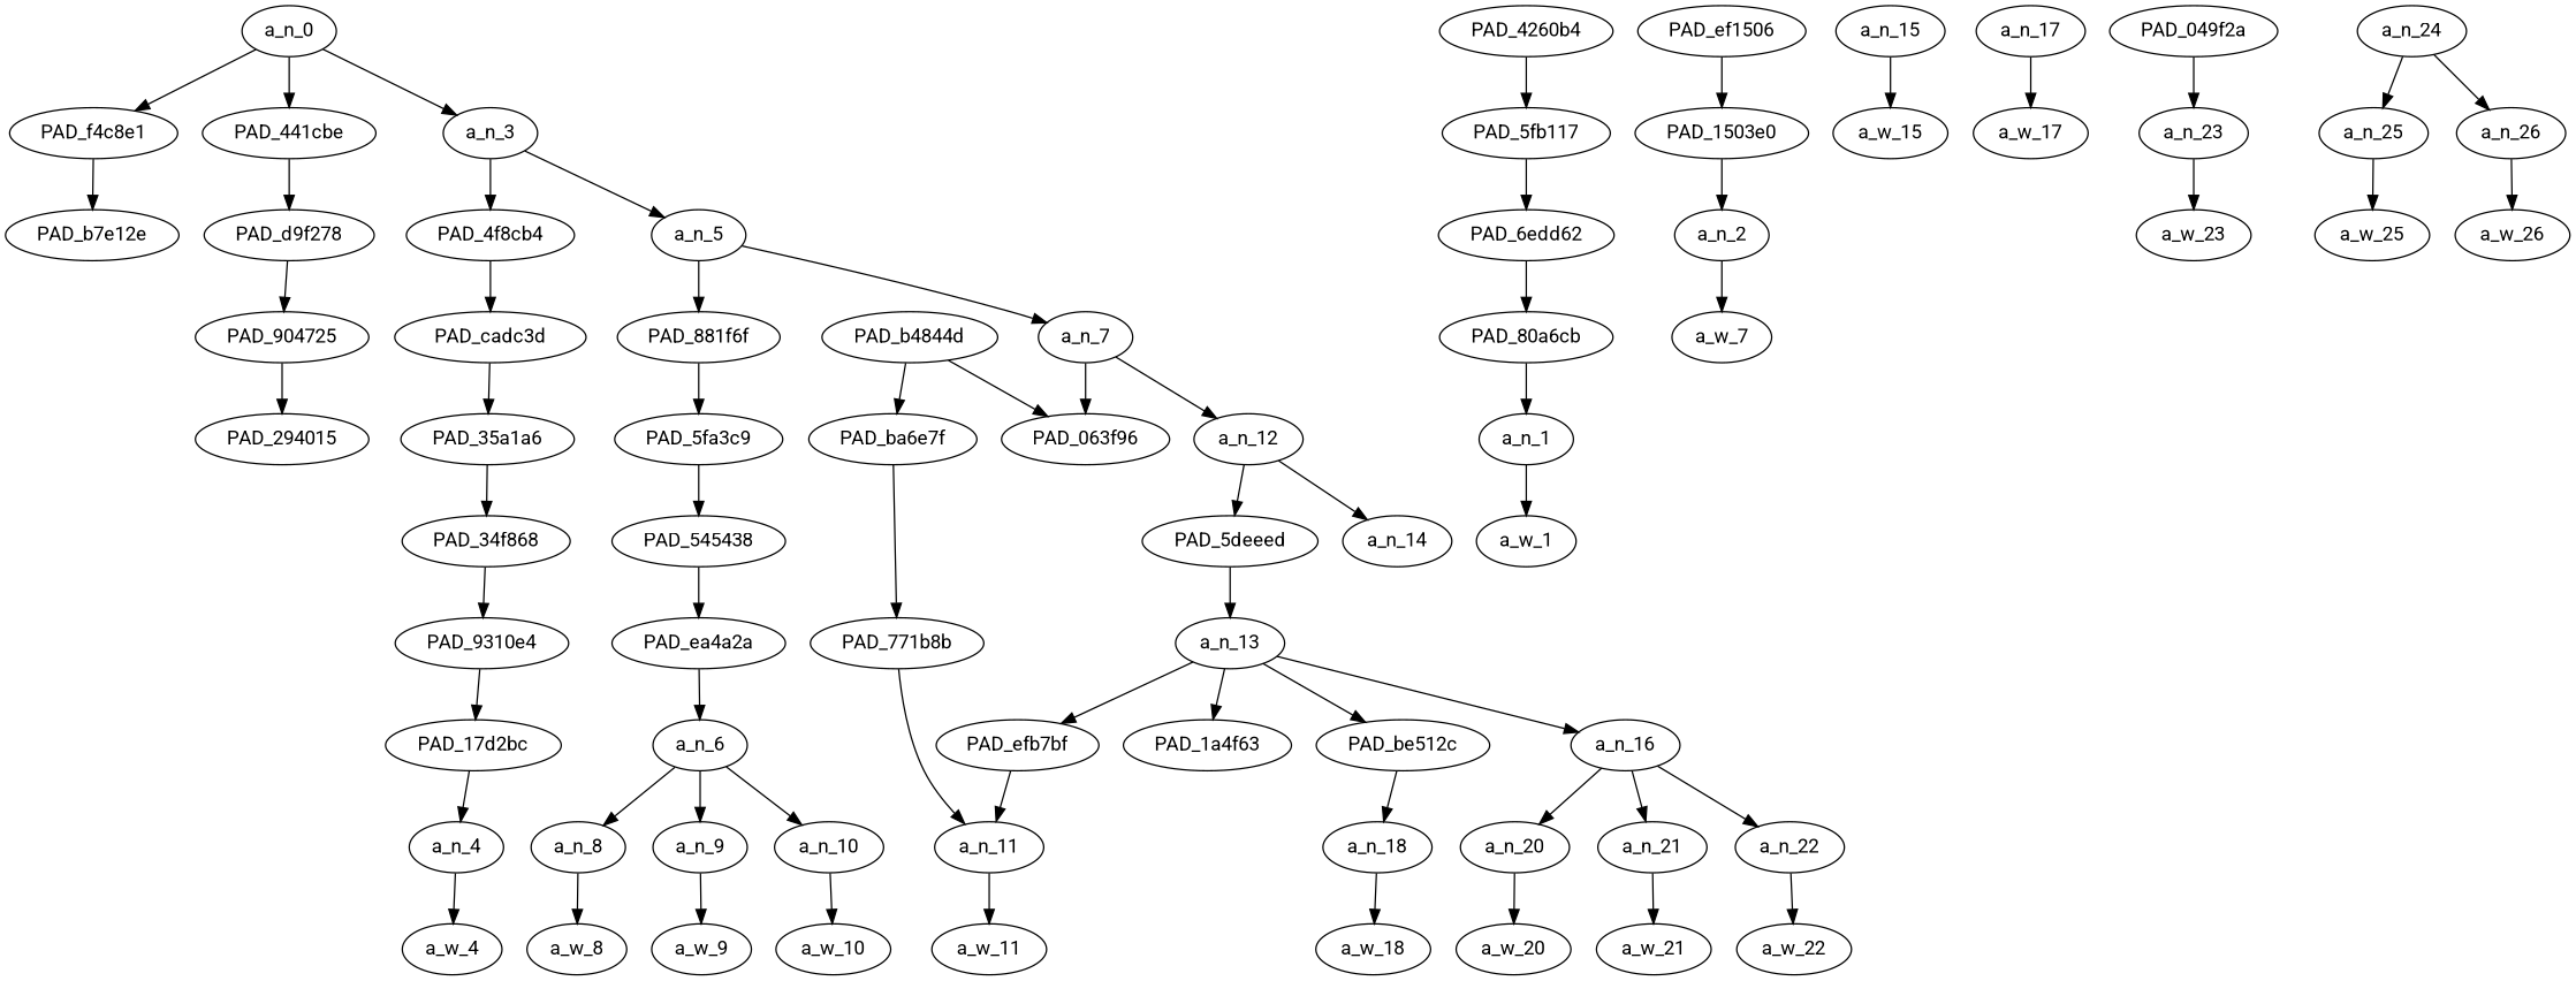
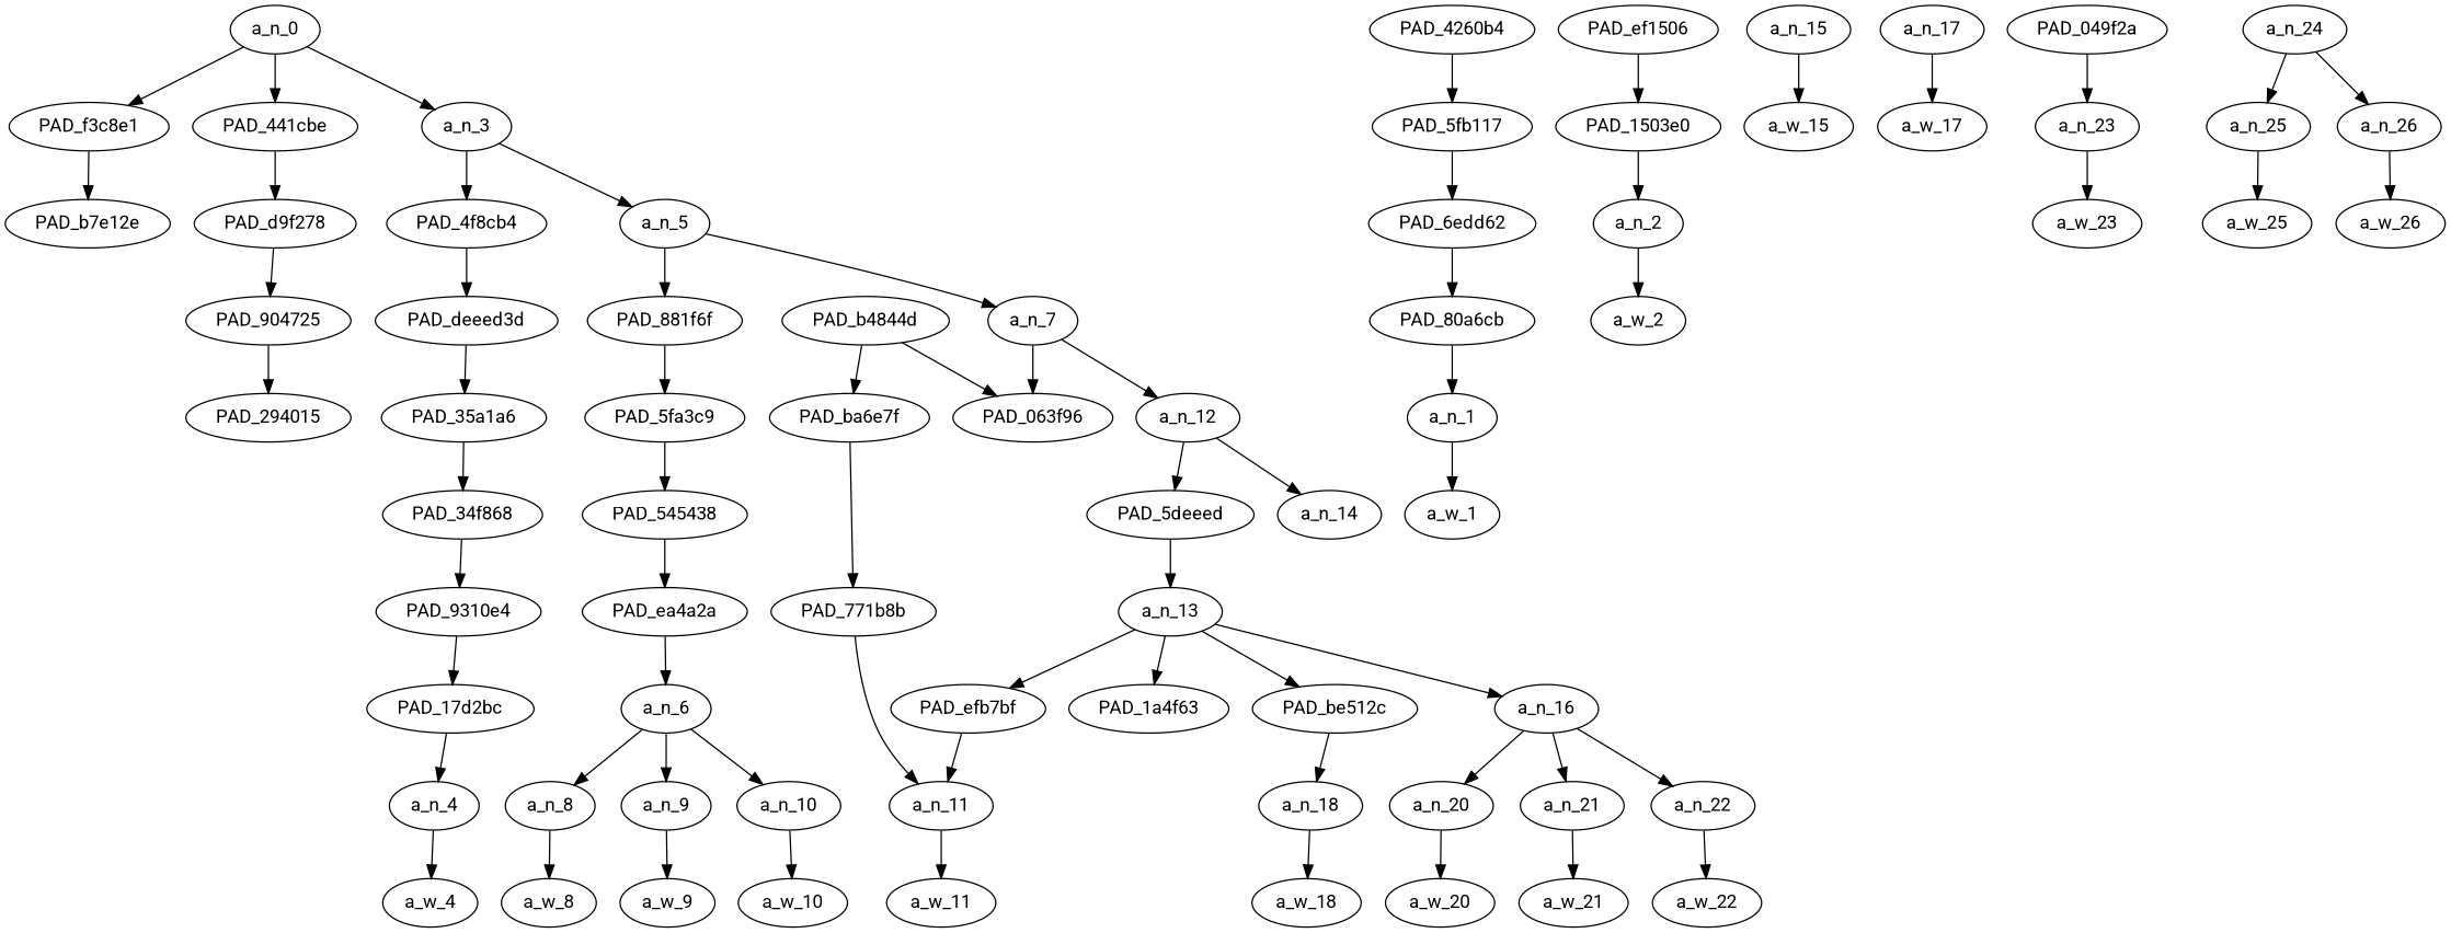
  strict digraph {
    fontname=Roboto
    node [div_dir=1 fontname=Roboto index=0 level=1 text_span="[0]" value=0.04989200]
    edge [fontname=Roboto]
    a_n_0 [level=9 text_span="[0, 1, 2, 3, 4, 5, 6, 7, 8, 9, 10, 11, 12, 13, 14, 15]" value=0.99999997]
-   PAD_f4c8e1 [level=8]
+   PAD_f4c8e1 [level=8 label=PAD_f3c8e1]
    PAD_441cbe [index=1 level=8 text_span="[1]" value=0.03616883]
    a_n_3 [index=2 level=8 text_span="[2, 3, 4, 5, 6, 7, 8, 9, 10, 11, 12, 13, 14, 15]" value=0.91299887]
    PAD_b7e12e [level=7]
    PAD_d9f278 [index=1 level=7 text_span="[1]" value=0.03616883]
    PAD_4f8cb4 [div_dir=-1 index=2 level=7 text_span="[2]" value=0.05497139]
    a_n_5 [index=3 level=7 text_span="[3, 4, 5, 6, 7, 8, 9, 10, 11, 12, 13, 14, 15]" value=0.85715473]
    PAD_904725 [index=1 level=6 text_span="[1]" value=0.03616883]
-   PAD_cadc3d [div_dir=-1 index=2 level=6 text_span="[2]" value=0.05497139]
+   PAD_cadc3d [div_dir=-1 index=2 level=6 text_span="[2]" value=0.05497139 label=PAD_deeed3d]
    PAD_881f6f [index=3 level=6 text_span="[3, 4, 5]" value=0.38088581]
    a_n_7 [index=4 level=6 text_span="[6, 7, 8, 9, 10, 11, 12, 13, 14, 15]" value=0.47531506]
    PAD_4260b4 [level=5]
    PAD_5fb117 [level=4]
    PAD_6edd62 [level=3]
    PAD_80a6cb [level=2]
    a_n_1
    a_w_1 [div_dir=0 level=0 value=you]
    PAD_294015 [index=1 level=5 text_span="[1]" value=0.03616883]
    PAD_ef1506 [index=1 level=3 text_span="[1]" value=0.03616883]
    PAD_1503e0 [index=1 level=2 text_span="[1]" value=0.03616883]
    a_n_2 [index=1 text_span="[1]" value=0.03616883]
-   a_w_2 [div_dir=0 index=1 level=0 text_span="[1]" value=just label=a_w_7]
+   a_w_2 [div_dir=0 index=1 level=0 text_span="[1]" value=just]
    PAD_35a1a6 [div_dir=-1 index=2 level=5 text_span="[2]" value=0.05497139]
    PAD_5fa3c9 [index=3 level=5 text_span="[3, 4, 5]" value=0.38088581]
    PAD_063f96 [div_dir=-1 index=4 level=5 text_span="[6]" value=0.03505637]
    a_n_12 [index=5 level=5 text_span="[7, 8, 9, 10, 11, 12, 13, 14, 15]" value=0.43990532]
    PAD_34f868 [div_dir=-1 index=2 level=4 text_span="[2]" value=0.05497139]
    PAD_9310e4 [div_dir=-1 index=2 level=3 text_span="[2]" value=0.05497139]
    PAD_17d2bc [div_dir=-1 index=2 level=2 text_span="[2]" value=0.05497139]
    a_n_4 [div_dir=-1 index=2 text_span="[2]" value=0.05497139]
    a_w_4 [div_dir=0 index=2 level=0 text_span="[2]" value=wrote]
    PAD_545438 [index=3 level=4 text_span="[3, 4, 5]" value=0.38088581]
    PAD_5deeed [index=5 level=4 text_span="[7, 8, 9, 10, 11, 12]" value=0.32362657]
    a_n_14 [div_dir=-1 index=6 level=4 text_span="[13, 14, 15]" value=0.11588696]
    PAD_ea4a2a [index=3 level=3 text_span="[3, 4, 5]" value=0.38088581]
    a_n_6 [index=3 level=2 text_span="[3, 4, 5]" value=0.38088581]
    a_n_8 [index=3 text_span="[3]" value=0.05072815]
    a_n_9 [index=4 text_span="[4]" value=0.26679191]
    a_n_10 [div_dir=-1 index=5 text_span="[5]" value=0.06216006]
    a_w_8 [div_dir=0 index=3 level=0 text_span="[3]" value=some]
    a_w_9 [div_dir=0 index=4 level=0 text_span="[4]" value=nigger]
    a_w_10 [div_dir=0 index=5 level=0 text_span="[5]" value=words]
    PAD_b4844d [div_dir=-1 index=4 level=4 text_span="[6]" value=0.03505637]
    PAD_ba6e7f [div_dir=-1 index=4 level=3 text_span="[6]" value=0.03505637]
    a_n_13 [index=5 level=3 text_span="[7, 8, 9, 10, 11, 12]" value=0.32362657]
    PAD_771b8b [div_dir=-1 index=4 level=2 text_span="[6]" value=0.03505637]
    a_n_11 [div_dir=-1 index=6 text_span="[6]" value=0.03505637]
    a_w_11 [div_dir=0 index=6 level=0 text_span="[6]" value=like]
    PAD_efb7bf [index=5 level=2 text_span="[7]" value=0.03082063]
    PAD_1a4f63 [index=7 level=2 text_span="[11]" value=0.05635990]
    PAD_be512c [index=8 level=2 text_span="[12]" value=0.05230712]
    a_n_16 [index=6 level=2 text_span="[8, 9, 10]" value=0.18362770]
    a_n_18 [index=12 text_span="[12]" value=0.05230712]
    a_n_20 [index=8 text_span="[8]" value=0.04473163]
    a_n_21 [index=9 text_span="[9]" value=0.06355366]
    a_n_22 [index=10 text_span="[10]" value=0.07494162]
    a_n_15 [index=7 text_span="[7]" value=0.03082063]
    a_w_15 [div_dir=0 index=7 level=0 text_span="[7]" value=the]
    a_n_17 [index=11 text_span="[11]" value=0.05635990]
    a_w_17 [div_dir=0 index=11 level=0 text_span="[11]" value=farm]
    a_w_18 [div_dir=0 index=12 level=0 text_span="[12]" value=equipment]
    a_w_20 [div_dir=0 index=8 level=0 text_span="[8]" value=low]
    a_w_21 [div_dir=0 index=9 level=0 text_span="[9]" value=energy]
    a_w_22 [div_dir=0 index=10 level=0 text_span="[10]" value=obsolete]
    PAD_049f2a [index=9 level=2 text_span="[13]" value=0.03531396]
    a_n_23 [index=13 text_span="[13]" value=0.03531396]
    a_n_24 [div_dir=-1 index=10 level=2 text_span="[14, 15]" value=0.08049654]
    a_n_25 [div_dir=-1 index=14 text_span="[14]" value=0.03619404]
    a_n_26 [div_dir=-1 index=15 text_span="[15]" value=0.04423902]
    a_w_23 [div_dir=0 index=13 level=0 text_span="[13]" value=you1]
    a_w_25 [div_dir=0 index=14 level=0 text_span="[14]" value=are]
    a_w_26 [div_dir=0 index=15 level=0 text_span="[15]" value=boy]
    a_n_0 -> PAD_f4c8e1
    a_n_0 -> PAD_441cbe
    a_n_0 -> a_n_3
    PAD_f4c8e1 -> PAD_b7e12e
    PAD_441cbe -> PAD_d9f278
    a_n_3 -> PAD_4f8cb4
    a_n_3 -> a_n_5
    PAD_d9f278 -> PAD_904725
    PAD_4f8cb4 -> PAD_cadc3d
    a_n_5 -> PAD_881f6f
    a_n_5 -> a_n_7
    PAD_904725 -> PAD_294015
    PAD_cadc3d -> PAD_35a1a6
    PAD_881f6f -> PAD_5fa3c9
    a_n_7 -> PAD_063f96
    a_n_7 -> a_n_12
    PAD_4260b4 -> PAD_5fb117
    PAD_5fb117 -> PAD_6edd62
    PAD_6edd62 -> PAD_80a6cb
    PAD_80a6cb -> a_n_1
    a_n_1 -> a_w_1
    PAD_ef1506 -> PAD_1503e0
    PAD_1503e0 -> a_n_2
    a_n_2 -> a_w_2
    PAD_35a1a6 -> PAD_34f868
    PAD_5fa3c9 -> PAD_545438
    a_n_12 -> PAD_5deeed
    a_n_12 -> a_n_14
    PAD_34f868 -> PAD_9310e4
    PAD_9310e4 -> PAD_17d2bc
    PAD_17d2bc -> a_n_4
    a_n_4 -> a_w_4
    PAD_545438 -> PAD_ea4a2a
    PAD_5deeed -> a_n_13
    PAD_ea4a2a -> a_n_6
    a_n_6 -> a_n_8
    a_n_6 -> a_n_9
    a_n_6 -> a_n_10
    a_n_8 -> a_w_8
    a_n_9 -> a_w_9
    a_n_10 -> a_w_10
    PAD_b4844d -> PAD_063f96
    PAD_b4844d -> PAD_ba6e7f
    PAD_ba6e7f -> PAD_771b8b
    a_n_13 -> PAD_efb7bf
    a_n_13 -> PAD_1a4f63
    a_n_13 -> PAD_be512c
    a_n_13 -> a_n_16
    PAD_771b8b -> a_n_11
    a_n_11 -> a_w_11
    PAD_efb7bf -> a_n_11
    PAD_be512c -> a_n_18
    a_n_16 -> a_n_20
    a_n_16 -> a_n_21
    a_n_16 -> a_n_22
    a_n_18 -> a_w_18
    a_n_20 -> a_w_20
    a_n_21 -> a_w_21
    a_n_22 -> a_w_22
    a_n_15 -> a_w_15
    a_n_17 -> a_w_17
    PAD_049f2a -> a_n_23
    a_n_23 -> a_w_23
    a_n_24 -> a_n_25
    a_n_24 -> a_n_26
    a_n_25 -> a_w_25
    a_n_26 -> a_w_26
  }
